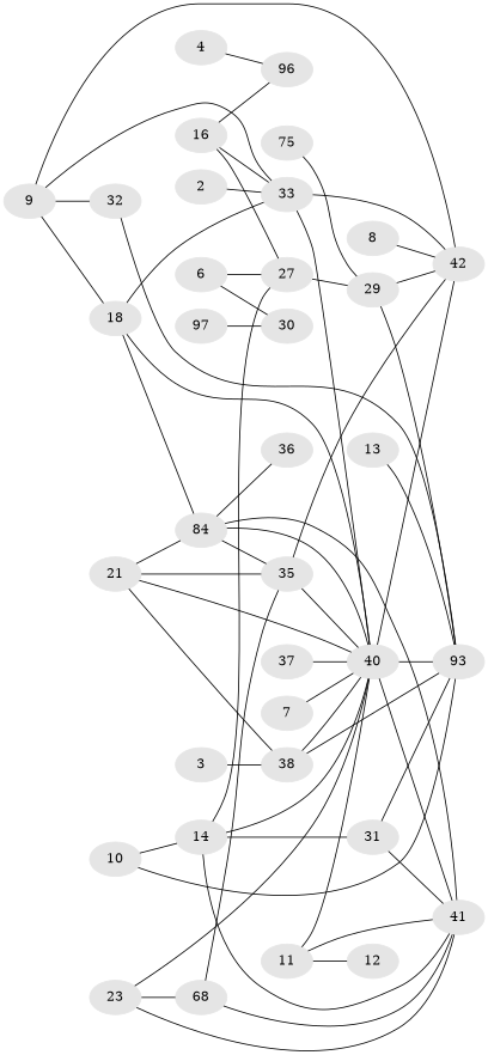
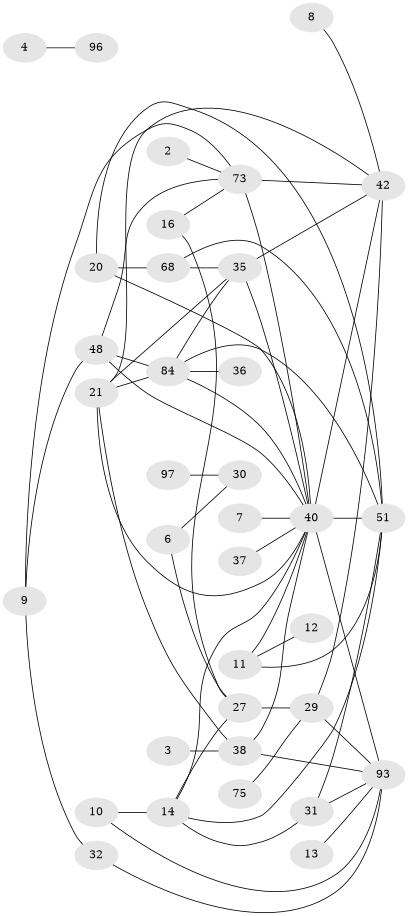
  graph {
    rankdir=LR
    node [color=gray90 style=filled]
    edge [weight=1.0]
    2
-   33
+   33 [label=73]
    40
    42
    3
    38
    n7 [label=93]
    n8 [label=96]
    4
    6
    27
    30
    29
    7
-   41
+   41 [label=51]
    8
    9
-   18
+   18 [label=48]
    32
    n20 [label=84]
    10
    14
    31
    11
    12
    13
    16
    n28 [label=97]
    35
    36
    21
-   23
+   23 [label=20]
    n33 [label=68]
    n34 [label=75]
    37
    2 -- 33
    33 -- 40
    33 -- 42
    40 -- 42
    40 -- n7
    40 -- 41
    3 -- 38
    38 -- 40
    38 -- n7 [weight=2.0]
    4 -- n8
    6 -- 27
    6 -- 30
    27 -- 29
    29 -- 42
    29 -- n7 [weight=2.0]
    7 -- 40
    8 -- 42
    9 -- 33
    9 -- 18
    9 -- 32 [weight=2.0]
    18 -- 33
    18 -- 40
    18 -- n20
    32 -- n7
    n20 -- 40
    n20 -- 41
    n20 -- 35 [weight=2.0]
    n20 -- 36
    10 -- n7
    10 -- 14
    14 -- 40
    14 -- 27
    14 -- 41
    14 -- 31
    31 -- n7
    31 -- 41
    11 -- 40
    11 -- 41
    11 -- 12
    13 -- n7
    16 -- 33
-   16 -- n8
    16 -- 27
    n28 -- 30
    35 -- 40
    35 -- 42
    21 -- 40
-   9 -- 42
+   21 -- 42
    21 -- 38
    21 -- n20
    21 -- 35 [weight=2.0]
    23 -- 40
    23 -- 41
    23 -- n33
    n33 -- 41
    n33 -- 35
    n34 -- 29
    37 -- 40
  }
